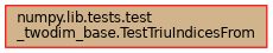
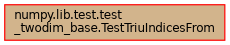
  digraph {
    rankdir=LR
-   n1 [color=red fillcolor=tan fontname=Helvetica fontsize=10 height=0.2 label="numpy.lib.tests.test\l_twodim_base.TestTriuIndicesFrom" shape=box style=filled width=0.4]
+   n1 [color=red fillcolor=tan fontname=Helvetica fontsize=10 height=0.2 label="numpy.lib.test.test\l_twodim_base.TestTriuIndicesFrom" shape=box style=filled width=0.4]
  }
